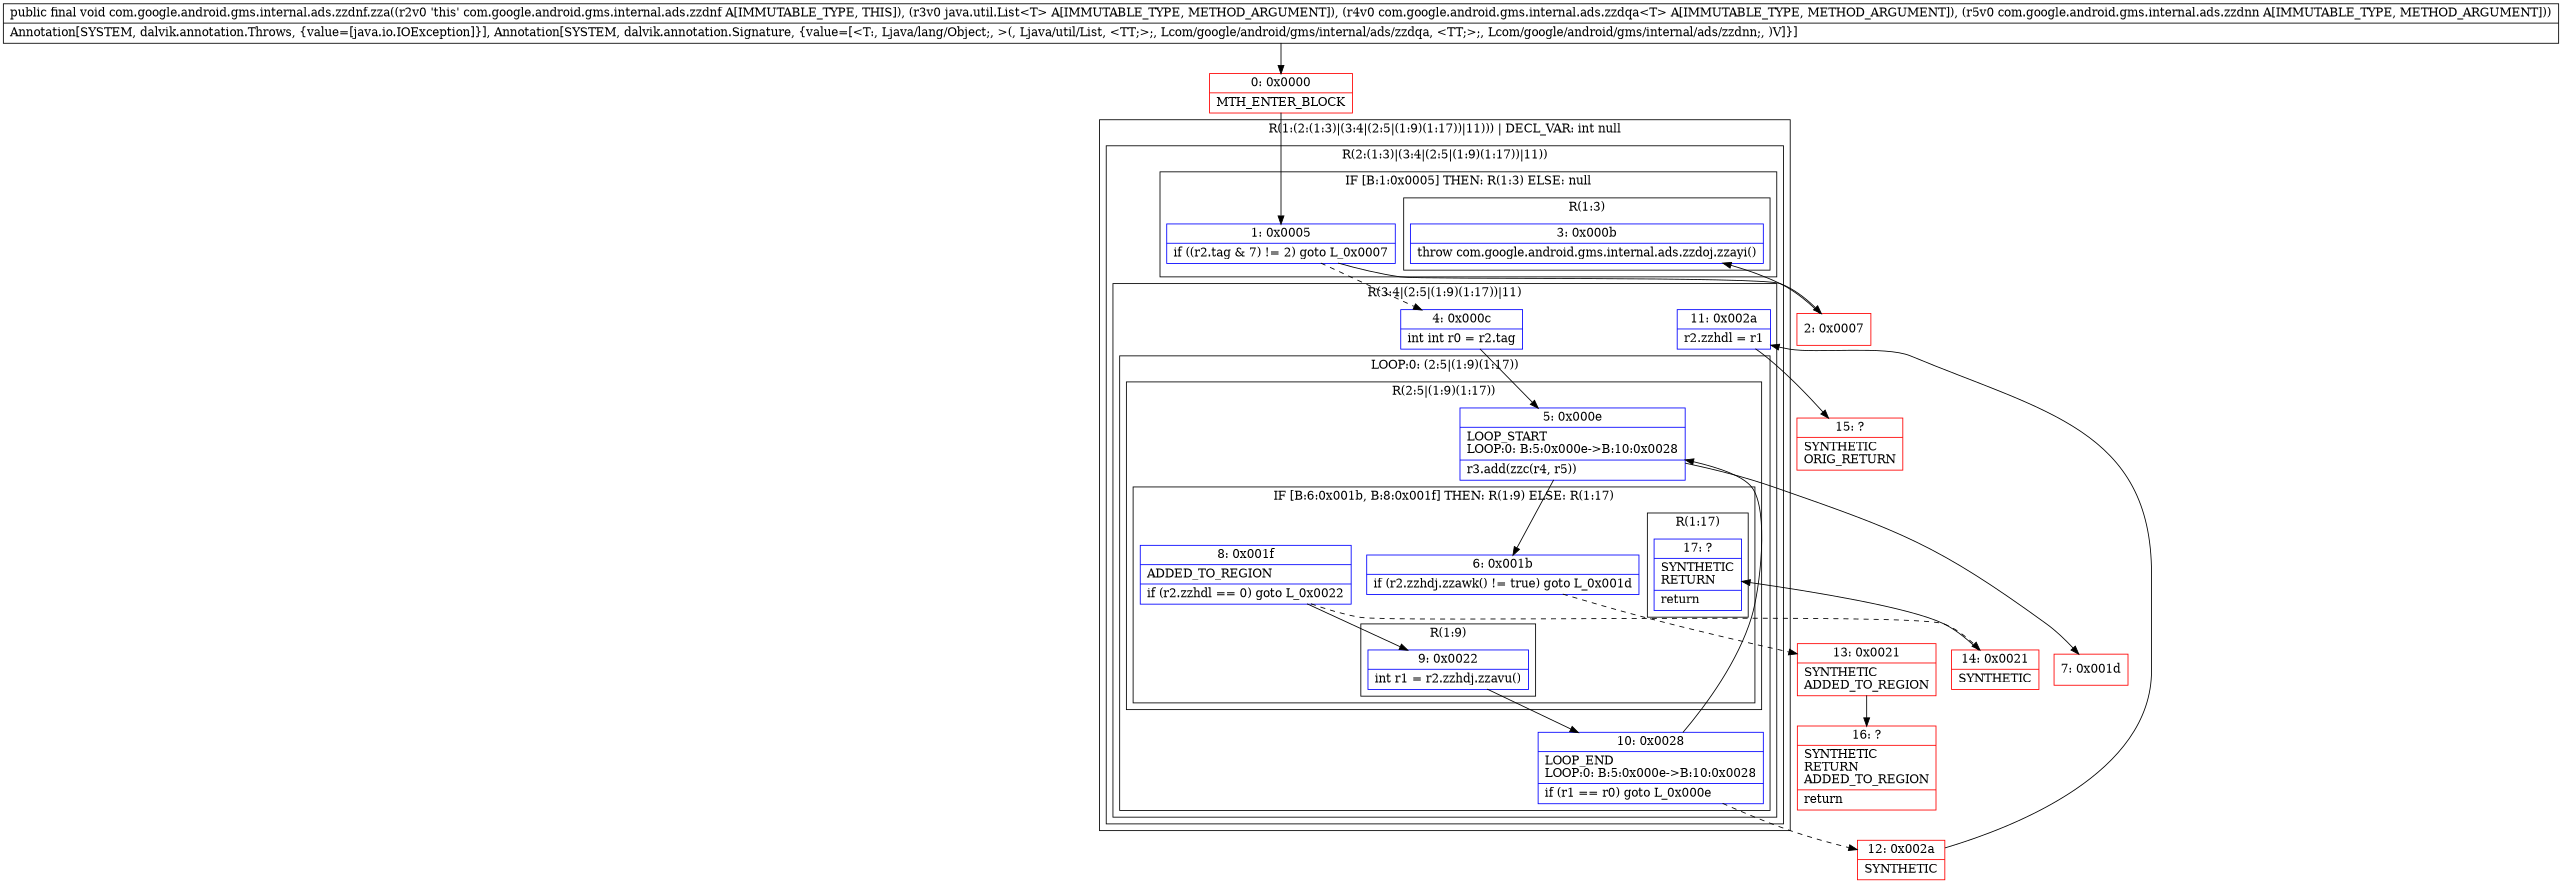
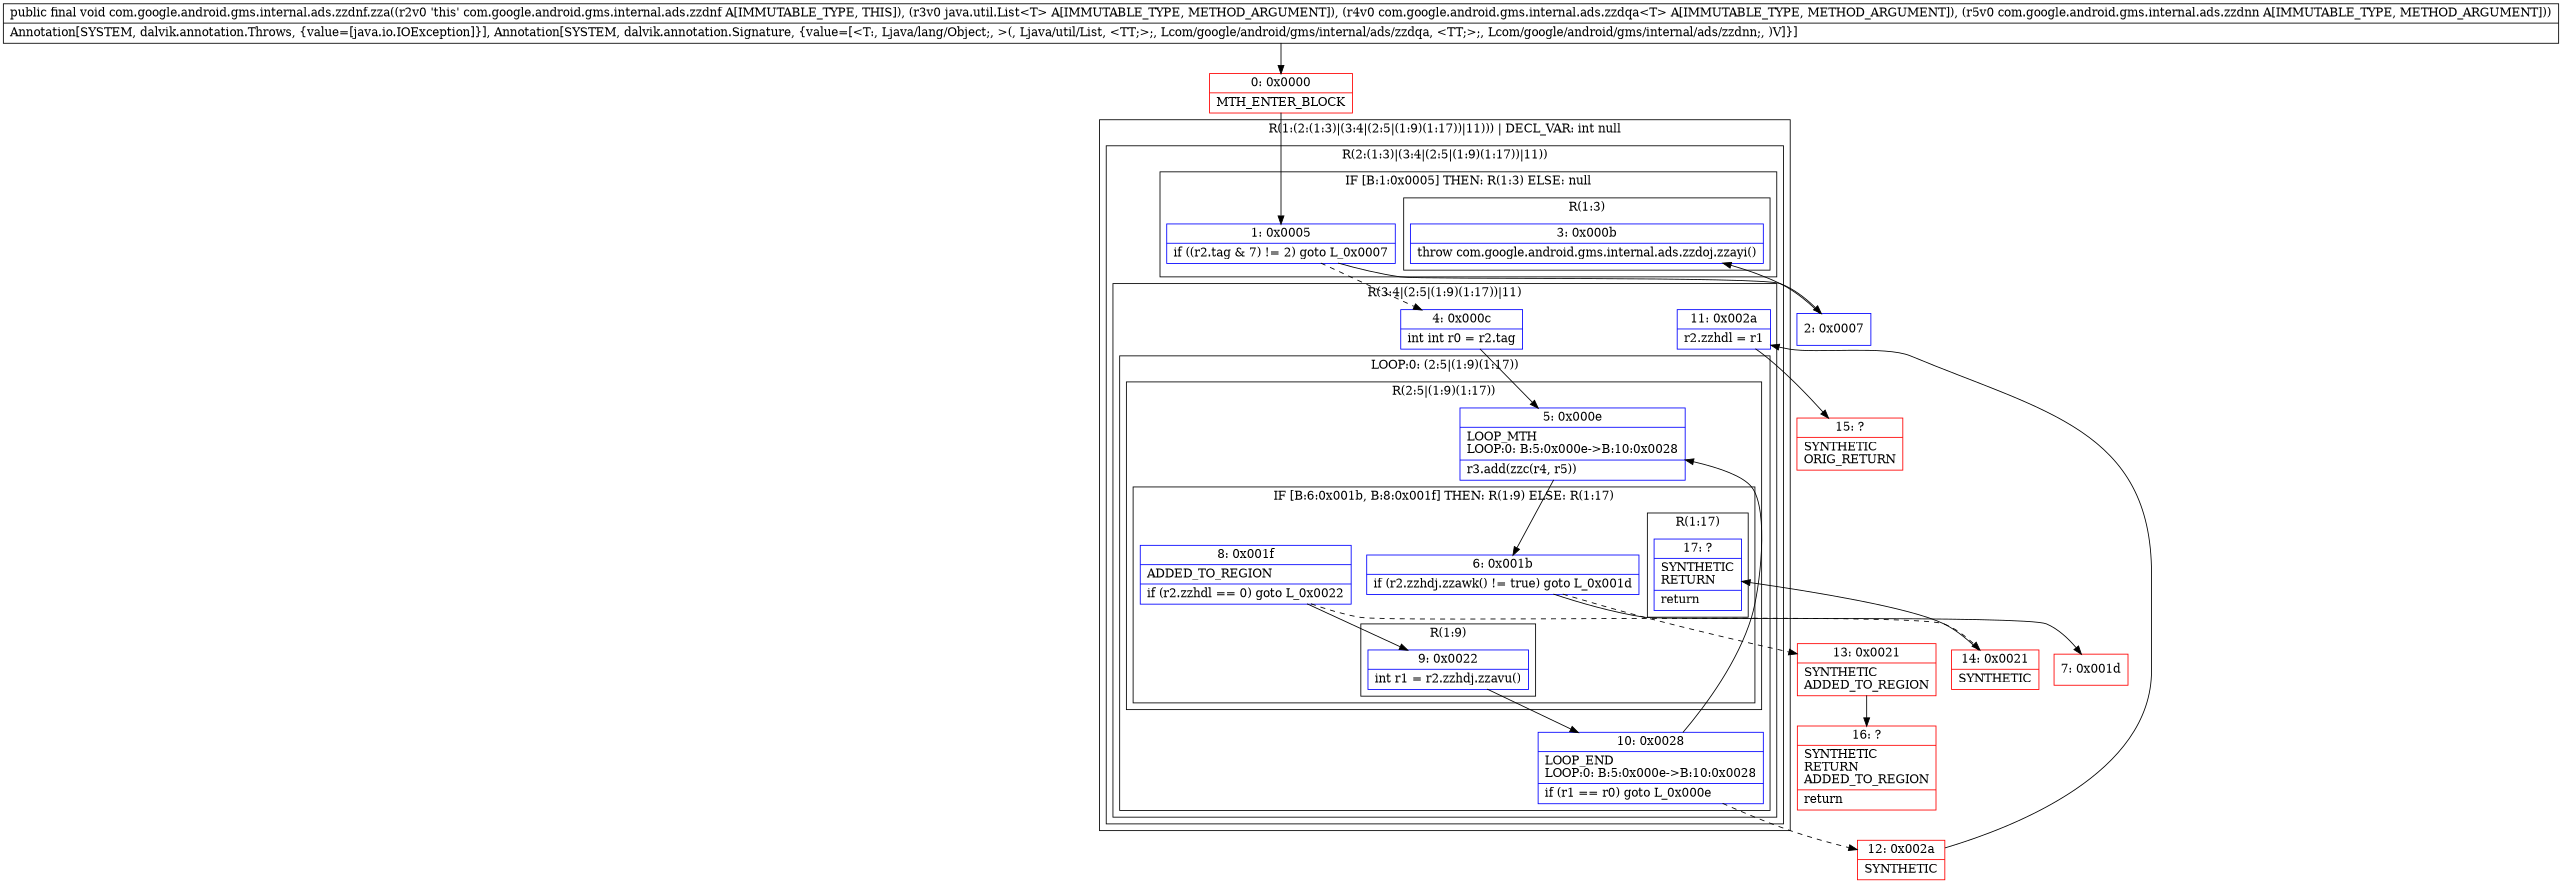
  digraph {
    node [color=blue shape=record]
    n1 [label="{3\:\ 0x000b|throw com.google.android.gms.internal.ads.zzdoj.zzayi()\l}"]
    n2 [label="{1\:\ 0x0005|if ((r2.tag & 7) != 2) goto L_0x0007\l}"]
    n3 [label="{9\:\ 0x0022|int r1 = r2.zzhdj.zzavu()\l}"]
    n4 [label="{17\:\ ?|SYNTHETIC\lRETURN\l|return\l}"]
    n5 [label="{6\:\ 0x001b|if (r2.zzhdj.zzawk() != true) goto L_0x001d\l}"]
    n6 [label="{8\:\ 0x001f|ADDED_TO_REGION\l|if (r2.zzhdl == 0) goto L_0x0022\l}"]
-   n7 [label="{5\:\ 0x000e|LOOP_START\lLOOP:0: B:5:0x000e\-\>B:10:0x0028\l|r3.add(zzc(r4, r5))\l}"]
+   n7 [label="{5\:\ 0x000e|LOOP_MTH\lLOOP:0: B:5:0x000e\-\>B:10:0x0028\l|r3.add(zzc(r4, r5))\l}"]
    n8 [label="{10\:\ 0x0028|LOOP_END\lLOOP:0: B:5:0x000e\-\>B:10:0x0028\l|if (r1 == r0) goto L_0x000e\l}"]
    n9 [label="{4\:\ 0x000c|int int r0 = r2.tag\l}"]
    n10 [label="{11\:\ 0x002a|r2.zzhdl = r1\l}"]
-   n11 [color=red label="{2\:\ 0x0007}"]
+   n11 [label="{2\:\ 0x0007}"]
    n12 [color=red label="{7\:\ 0x001d}"]
    n13 [color=red label="{13\:\ 0x0021|SYNTHETIC\lADDED_TO_REGION\l}"]
    n14 [color=red label="{14\:\ 0x0021|SYNTHETIC\l}"]
    n15 [color=red label="{12\:\ 0x002a|SYNTHETIC\l}"]
    n16 [color=red label="{15\:\ ?|SYNTHETIC\lORIG_RETURN\l}"]
    n17 [color=red label="{16\:\ ?|SYNTHETIC\lRETURN\lADDED_TO_REGION\l|return\l}"]
    n18 [color=red label="{0\:\ 0x0000|MTH_ENTER_BLOCK\l}"]
    n19 [label="{public final void com.google.android.gms.internal.ads.zzdnf.zza((r2v0 'this' com.google.android.gms.internal.ads.zzdnf A[IMMUTABLE_TYPE, THIS]), (r3v0 java.util.List\<T\> A[IMMUTABLE_TYPE, METHOD_ARGUMENT]), (r4v0 com.google.android.gms.internal.ads.zzdqa\<T\> A[IMMUTABLE_TYPE, METHOD_ARGUMENT]), (r5v0 com.google.android.gms.internal.ads.zzdnn A[IMMUTABLE_TYPE, METHOD_ARGUMENT]))  | Annotation[SYSTEM, dalvik.annotation.Throws, \{value=[java.io.IOException]\}], Annotation[SYSTEM, dalvik.annotation.Signature, \{value=[\<T:, Ljava\/lang\/Object;, \>(, Ljava\/util\/List, \<TT;\>;, Lcom\/google\/android\/gms\/internal\/ads\/zzdqa, \<TT;\>;, Lcom\/google\/android\/gms\/internal\/ads\/zzdnn;, )V]\}]\l}" color=""]
    subgraph cluster_1 {
      label="R(1:(2:(1:3)|(3:4|(2:5|(1:9)(1:17))|11))) | DECL_VAR: int null\l"
      subgraph cluster_2 {
        label="R(2:(1:3)|(3:4|(2:5|(1:9)(1:17))|11))"
        subgraph cluster_3 {
          label="IF [B:1:0x0005] THEN: R(1:3) ELSE: null"
          n2
          subgraph cluster_4 {
            label="R(1:3)"
            n1
          }
        }
        subgraph cluster_5 {
          label="R(3:4|(2:5|(1:9)(1:17))|11)"
          n9
          n10
          subgraph cluster_6 {
            label="LOOP:0: (2:5|(1:9)(1:17))"
            n8
            subgraph cluster_7 {
              label="R(2:5|(1:9)(1:17))"
              n7
              subgraph cluster_8 {
                label="IF [B:6:0x001b, B:8:0x001f] THEN: R(1:9) ELSE: R(1:17)"
                n5
                n6
                subgraph cluster_9 {
                  label="R(1:9)"
                  n3
                }
                subgraph cluster_10 {
                  label="R(1:17)"
                  n4
                }
              }
            }
          }
        }
      }
    }
    n2 -> n9 [style=dashed]
    n2 -> n11
    n3 -> n8
-   n7 -> n12
+   n5 -> n12
    n5 -> n13 [style=dashed]
    n6 -> n3
    n6 -> n14 [style=dashed]
    n7 -> n5
    n8 -> n7
    n8 -> n15 [style=dashed]
    n9 -> n7
    n10 -> n16
    n11 -> n1
    n13 -> n17
    n14 -> n4
    n15 -> n10
    n18 -> n2
    n19 -> n18
  }
